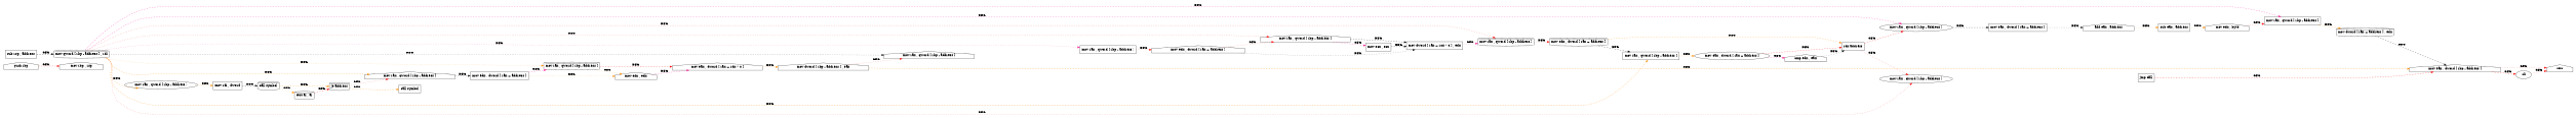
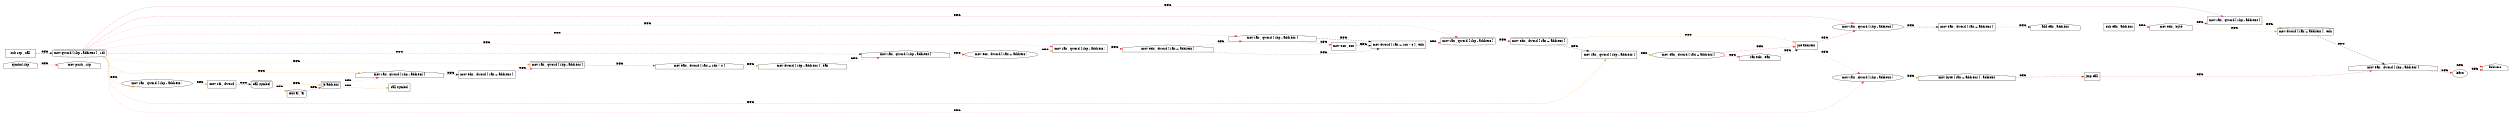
  digraph {
    rankdir=LR
    node [shape=house]
    edge [color=red style=dashed]
-   n1 [label="push rbp"]
-   n2 [label="mov rbp , rsp"]
-   n3 [label="sub rsp , address" shape=box]
+   n1 [label="symbol rbp"]
+   n2 [label="mov push , rsp"]
+   n3 [label="sub rsp , call" shape=box]
    n4 [label="mov qword [ rbp - address ] , rdi" shape=cylinder]
    n5 [label="mov rax , qword [ rbp - address ]" shape=ellipse]
    n6 [label="mov rax , qword [ rbp - address ]"]
    n7 [label="mov rax , qword [ rbp - address ]" shape=cylinder]
    n8 [label="mov rax , qword [ rbp - address ]"]
    n9 [label="mov rax , qword [ rbp - address ]" shape=box]
    n10 [label="mov rax , qword [ rbp - address ]"]
    n11 [label="mov rax , qword [ rbp - address ]" shape=cylinder]
    n12 [label="mov rax , qword [ rbp - address ]" shape=box]
    n13 [label="mov rax , qword [ rbp - address ]" shape=ellipse]
    n14 [label="mov rax , qword [ rbp - address ]" shape=ellipse]
    n15 [label="mov rax , qword [ rbp - address ]" shape=box]
    n16 [label="mov rdi , dword" shape=box]
    n17 [label="mov edx , dword [ rax + address ]" shape=box]
-   n18 [label="mov edx , edx"]
    n19 [label="mov eax , dword [ rax + rdx * 4 ]"]
+   n20 [label="mov ecx , dword [ rax + address ]" shape=ellipse]
    n21 [label="mov edx , dword [ rax + address ]"]
    n22 [label="mov ecx , ecx" shape=box]
    n23 [label="mov dword [ rax + rcx * 4 ] , edx" shape=box]
    n24 [label="mov edx , dword [ rax + address ]" shape=cylinder]
    n25 [label="mov eax , dword [ rax + address ]" shape=ellipse]
    n26 [label="mov eax , dword [ rax + address ]" shape=box]
+   n27 [label="mov byte [ rax + address ] , address"]
    n28 [label="mov dword [ rax + address ] , edx" shape=cylinder]
    n29 [label="call symbol" shape=cylinder]
    n30 [label="test al , al" shape=cylinder]
    n31 [label="je address" shape=cylinder]
    n32 [label="call symbol" shape=box]
    n33 [label="mov dword [ rbp - address ] , eax"]
    n34 [label="mov eax , dword [ rbp - address ]"]
-   n35 [label=rdi shape=ellipse]
-   n36 [label=retn]
-   n37 [label="rdx address" shape=box]
-   n38 [label="cmp edx , eax"]
+   n35 [label=leave shape=ellipse]
+   n36 [label=address]
+   n37 [label="jne address" shape=box]
+   n38 [label="rax edx , eax"]
    n39 [label="add eax , address"]
    n40 [label="jmp call" shape=box]
    n41 [label="sub eax , address" shape=box]
    n42 [label="mov edx , byte"]
    n1 -> n2 [label=CFG]
    n3 -> n4 [color=black label=CFG]
    n4 -> n5 [color=darkorange label=DFG]
    n4 -> n6 [color=darkorange label=DFG]
    n4 -> n7 [color=darkorange label=DFG style=dotted]
    n4 -> n8 [color=black label=DFG style=dotted]
    n4 -> n9 [color=deeppink label=DFG style=dotted]
    n4 -> n10 [label=DFG style=dotted]
    n4 -> n11 [label=DFG style=dotted]
    n4 -> n12 [color=darkorange label=DFG]
    n4 -> n13 [color=deeppink label=DFG]
    n4 -> n14 [label=DFG style=dotted]
    n4 -> n15 [color=deeppink label=DFG]
    n5 -> n16 [color=darkorange label=DFG]
    n6 -> n17 [color=black label=DFG]
-   n7 -> n18 [color=darkorange label=CFG style=dotted]
    n7 -> n19 [label=DFG]
+   n8 -> n20 [label=DFG style=dotted]
    n9 -> n21 [label=DFG style=dotted]
    n10 -> n22 [color=deeppink label=CFG]
    n10 -> n23 [color=black label=DFG]
    n11 -> n24 [label=DFG style=dotted]
    n12 -> n25 [color=darkorange label=DFG]
    n13 -> n26 [color=black label=DFG]
+   n14 -> n27 [color=darkorange label=DFG]
    n15 -> n28 [color=darkorange label=DFG]
    n16 -> n29 [color=black label=DFG]
    n17 -> n7 [color=deeppink label=CFG]
-   n17 -> n18 [color=darkorange label=DFG style=dotted]
-   n18 -> n19 [color=deeppink label=DFG]
    n19 -> n33 [color=darkorange label=DFG]
+   n20 -> n9 [color=darkorange label=CFG style=dotted]
    n21 -> n10 [label=CFG style=dotted]
    n21 -> n23 [color=black label=DFG style=dotted]
    n22 -> n23 [color=black label=DFG]
    n23 -> n11 [color=deeppink label=CFG style=dotted]
    n24 -> n12 [color=black label=CFG]
    n24 -> n37 [color=darkorange label=DFG]
    n25 -> n37 [label=DFG]
    n25 -> n38 [color=deeppink label=CFG]
    n26 -> n39 [color=black label=DFG style=dotted]
+   n27 -> n40 [label=CFG]
    n28 -> n34 [color=black label=DFG]
    n29 -> n30 [color=darkorange label=CFG style=dotted]
    n29 -> n31 [color=darkorange label=DFG]
    n30 -> n31 [label=CFG]
    n31 -> n6 [label=CFG style=dotted]
    n31 -> n32 [color=darkorange label=CFG]
    n33 -> n8 [label=CFG style=dotted]
-   n33 -> n34 [color=darkorange label=DFG]
    n34 -> n35 [label=CFG]
    n34 -> n36 [label=CFG style=dotted]
    n35 -> n36 [label=CFG style=dotted]
    n37 -> n13 [label=CFG]
    n37 -> n14 [label=CFG style=dotted]
    n38 -> n37 [color=black label=DFG style=dotted]
-   n39 -> n41 [color=darkorange label=DFG style=dotted]
-   n40 -> n34 [label=CFG]
-   n41 -> n42 [color=darkorange label=DFG style=dotted]
+   n40 -> n34 [color=deeppink label=CFG]
+   n41 -> n42 [label=DFG style=dotted]
    n42 -> n15 [label=CFG style=dotted]
+   n42 -> n28 [color=darkorange label=DFG style=dotted]
  }
